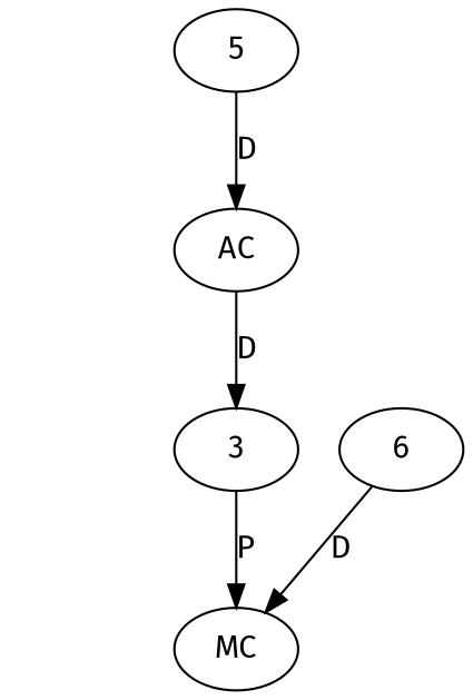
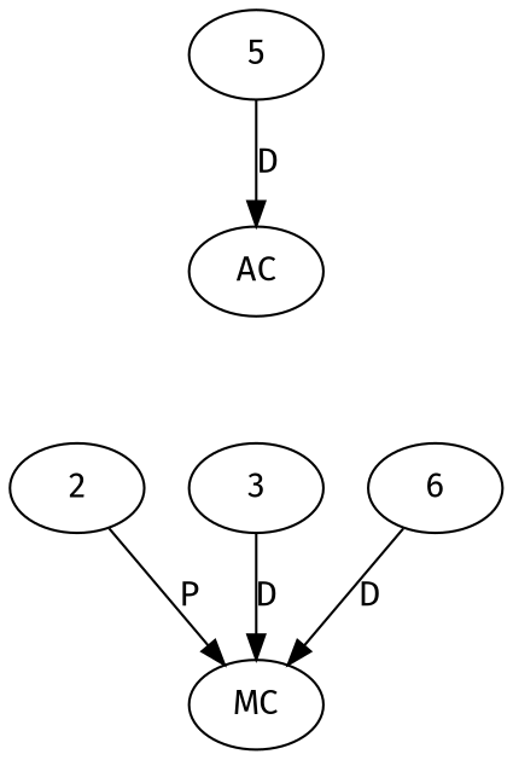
  digraph {
    fontname="Fira Sans"
    node [fontname="Fira Sans" t="String[]"]
    edge [fontname="Fira Sans"]
    n1 [l=1049 label=MC s="replaceEach()" t=StringUtils]
+   2 [n=dummy_]
    3 [n=dummy_]
    n4 [l=1049 label=AC t=String]
    5 [t=int v=0]
    6 [n=dummy_]
-   3 -> n1 [label=P]
-   n4 -> 3 [label=D]
+   2 -> n1 [label=P]
+   3 -> n1 [label=D]
    5 -> n4 [label=D]
    6 -> n1 [label=D]
  }
